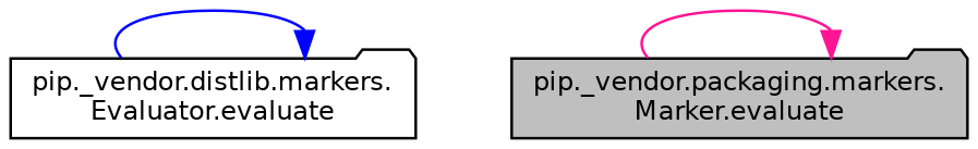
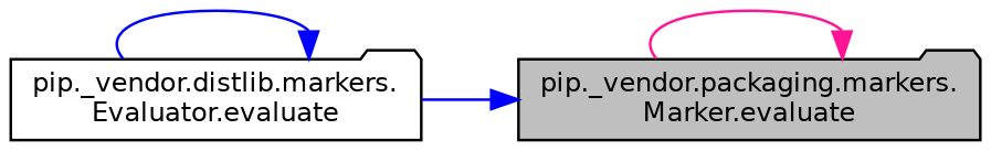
  digraph {
    rankdir=RL
    node [color=black fontname=Helvetica fontsize=10 shape=folder style=filled]
    edge [color=blue dir=back fontname=Helvetica fontsize=10 labelfontname=Helvetica labelfontsize=10 style=solid]
    n1 [fillcolor=grey75 fontcolor=black height=0.2 label="pip._vendor.packaging.markers.\lMarker.evaluate" width=0.4]
    n2 [fillcolor=white height=0.2 label="pip._vendor.distlib.markers.\lEvaluator.evaluate" width=0.4]
    n1 -> n1 [color=deeppink]
+   n1 -> n2
    n2 -> n2
  }
